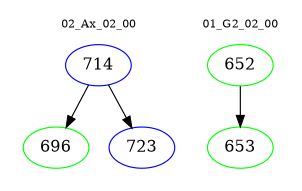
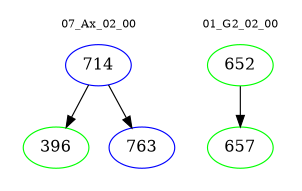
  digraph {
    node [color=green]
    edge [color=black]
    n1 [color=blue label=714]
-   n2 [label=696]
-   n3 [color=blue label=723]
+   n2 [label=396]
+   n3 [color=blue label=763]
    n4 [label=652]
-   n5 [label=653]
+   n5 [label=657]
    subgraph cluster_1 {
      color=white
      fontsize=10
-     label="02_Ax_02_00"
+     label="07_Ax_02_00"
      n1
      n2
      n3
    }
    subgraph cluster_2 {
      color=white
      fontsize=10
      label="01_G2_02_00"
      n4
      n5
    }
    n1 -> n2
    n1 -> n3
    n4 -> n5
  }
